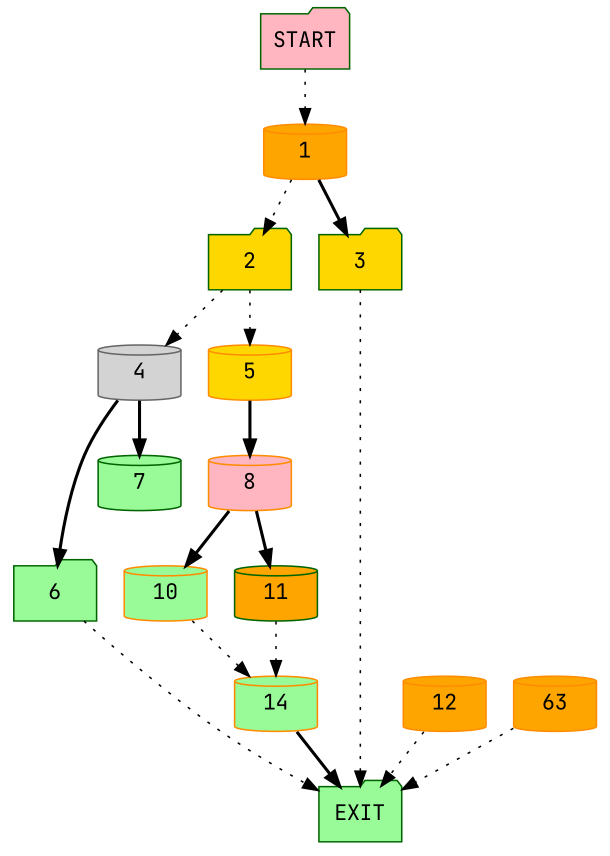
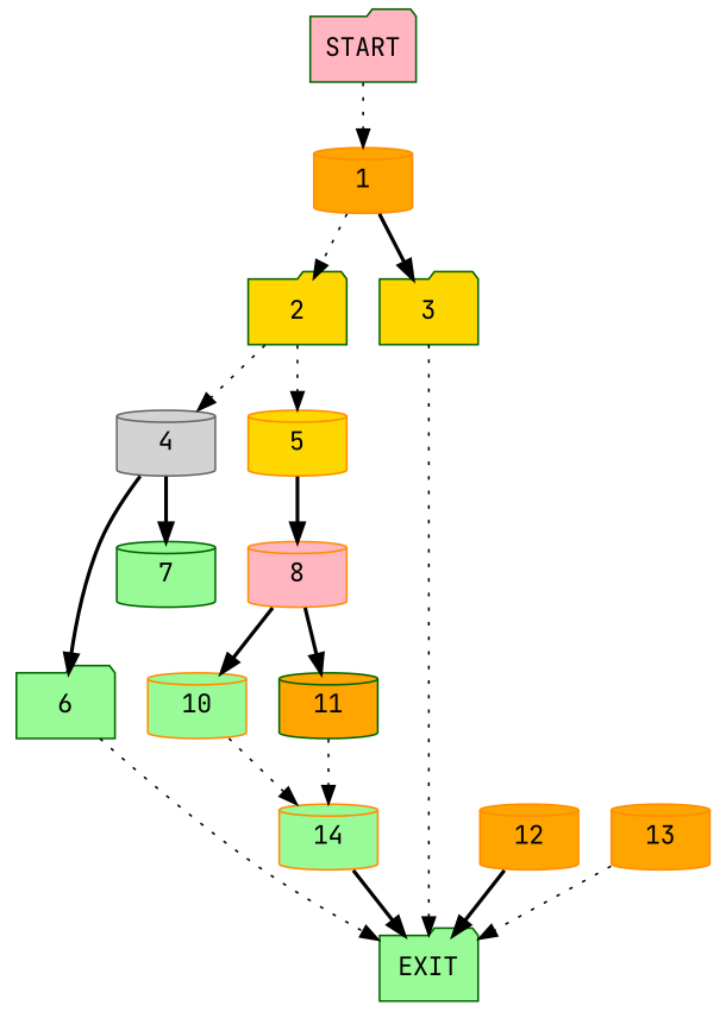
  digraph {
    fontname="JetBrains Mono"
    node [color=darkgreen fillcolor=palegreen fontname="JetBrains Mono" shape=cylinder style=filled]
    edge [fontname="JetBrains Mono" style=dotted]
    n1 [fillcolor=lightpink label=START shape=folder]
    1 [color=darkorange fillcolor=orange]
    2 [fillcolor=gold shape=folder]
    3 [fillcolor=gold shape=folder]
    n5 [label=EXIT shape=folder]
    4 [color=gray40 fillcolor=lightgrey]
    5 [color=darkorange fillcolor=gold]
    6 [shape=folder]
    7
    8 [color=darkorange fillcolor=lightpink]
    10 [color=darkorange]
    11 [fillcolor=orange]
    14 [color=darkorange]
    12 [color=darkorange fillcolor=orange]
-   13 [color=darkorange fillcolor=orange label=63]
+   13 [color=darkorange fillcolor=orange]
    n1 -> 1
    1 -> 2
    1 -> 3 [style=bold]
    2 -> 4
    2 -> 5
    3 -> n5
    4 -> 6 [style=bold]
    4 -> 7 [style=bold]
    5 -> 8 [style=bold]
    6 -> n5
    8 -> 10 [style=bold]
    8 -> 11 [style=bold]
    10 -> 14
    11 -> 14
    14 -> n5 [style=bold]
-   12 -> n5
+   12 -> n5 [style=bold]
    13 -> n5
  }
